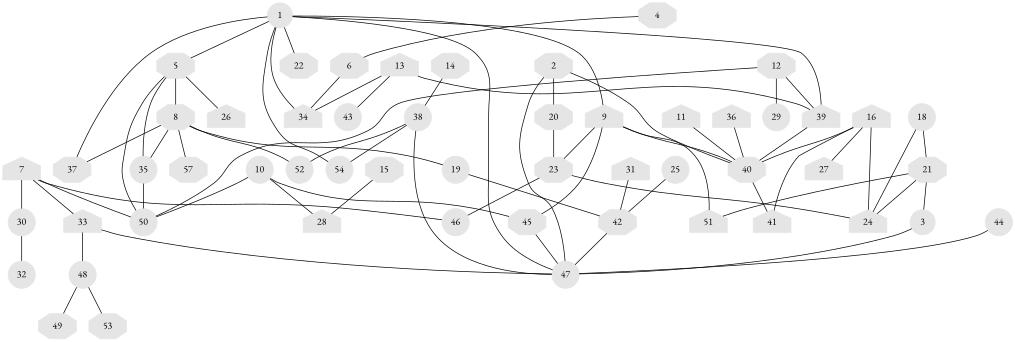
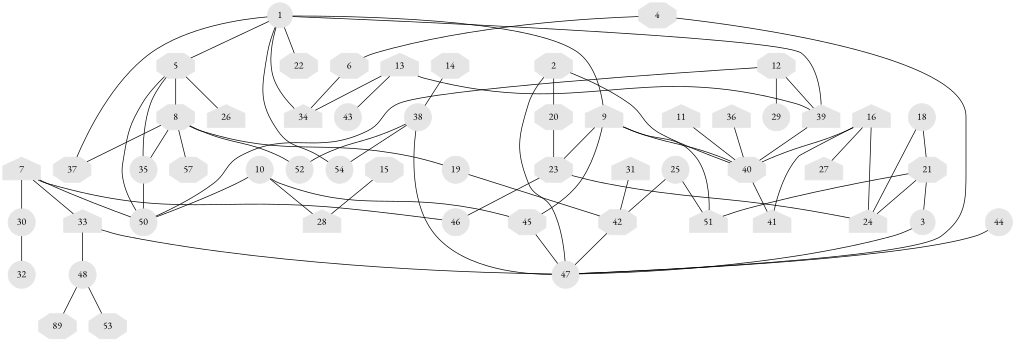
  graph {
    fontname="EB Garamond"
    node [color=gray90 fontname="EB Garamond" shape=octagon style=filled]
    edge [fontname="EB Garamond" weight=1.0]
    5
    1 [shape=circle]
    9 [shape=house]
    22
    34 [shape=house]
    37
    39 [shape=house]
    47 [shape=circle]
    54 [shape=circle]
    8
    26 [shape=house]
    35 [shape=circle]
    50 [shape=circle]
    23
    40
    45
    51 [shape=house]
    2
    20
    3 [shape=circle]
    4
    6
    n23 [label=57]
    19 [shape=circle]
    52 [shape=circle]
    7 [shape=house]
    30 [shape=circle]
    33 [shape=house]
    46 [shape=circle]
    32 [shape=circle]
    48 [shape=circle]
    42
    24 [shape=house]
    41 [shape=house]
    10 [shape=circle]
    28 [shape=house]
    11 [shape=house]
    12
    29 [shape=circle]
    13 [shape=house]
    43 [shape=circle]
    14
    38 [shape=circle]
    15
    16 [shape=house]
    27 [shape=house]
    18 [shape=circle]
    21
    25 [shape=circle]
    31 [shape=house]
-   49
+   49 [label=89]
    53
    36 [shape=house]
    44 [shape=circle]
    5 -- 8
    5 -- 26
    5 -- 35
    5 -- 50
    1 -- 5
    1 -- 9
    1 -- 22
    1 -- 34
    1 -- 37
    1 -- 39
-   1 -- 47
+   4 -- 47
    1 -- 54
    9 -- 23
    9 -- 40
    9 -- 45
    9 -- 51
    39 -- 40
    8 -- 37
    8 -- 35
    8 -- n23
    8 -- 19
    8 -- 52
    35 -- 50
    23 -- 46
    23 -- 24
    40 -- 41
    45 -- 47
    2 -- 47
    2 -- 40
    2 -- 20
    20 -- 23
    3 -- 47
    4 -- 6
    6 -- 34
    19 -- 42
    7 -- 50
    7 -- 30
    7 -- 33
    7 -- 46
    30 -- 32
    33 -- 47
    33 -- 48
    48 -- 49
    48 -- 53
    42 -- 47
    10 -- 50
    10 -- 45
    10 -- 28
    11 -- 40
    12 -- 39
    12 -- 50
    12 -- 29
    13 -- 34
    13 -- 39
    13 -- 43
    14 -- 38
    38 -- 47
    38 -- 54
    38 -- 52
    15 -- 28
    16 -- 40
    16 -- 24
    16 -- 41
    16 -- 27
    18 -- 24
    18 -- 21
    21 -- 51
    21 -- 3
    21 -- 24
+   25 -- 51
    25 -- 42
    31 -- 42
    36 -- 40
    44 -- 47
  }
